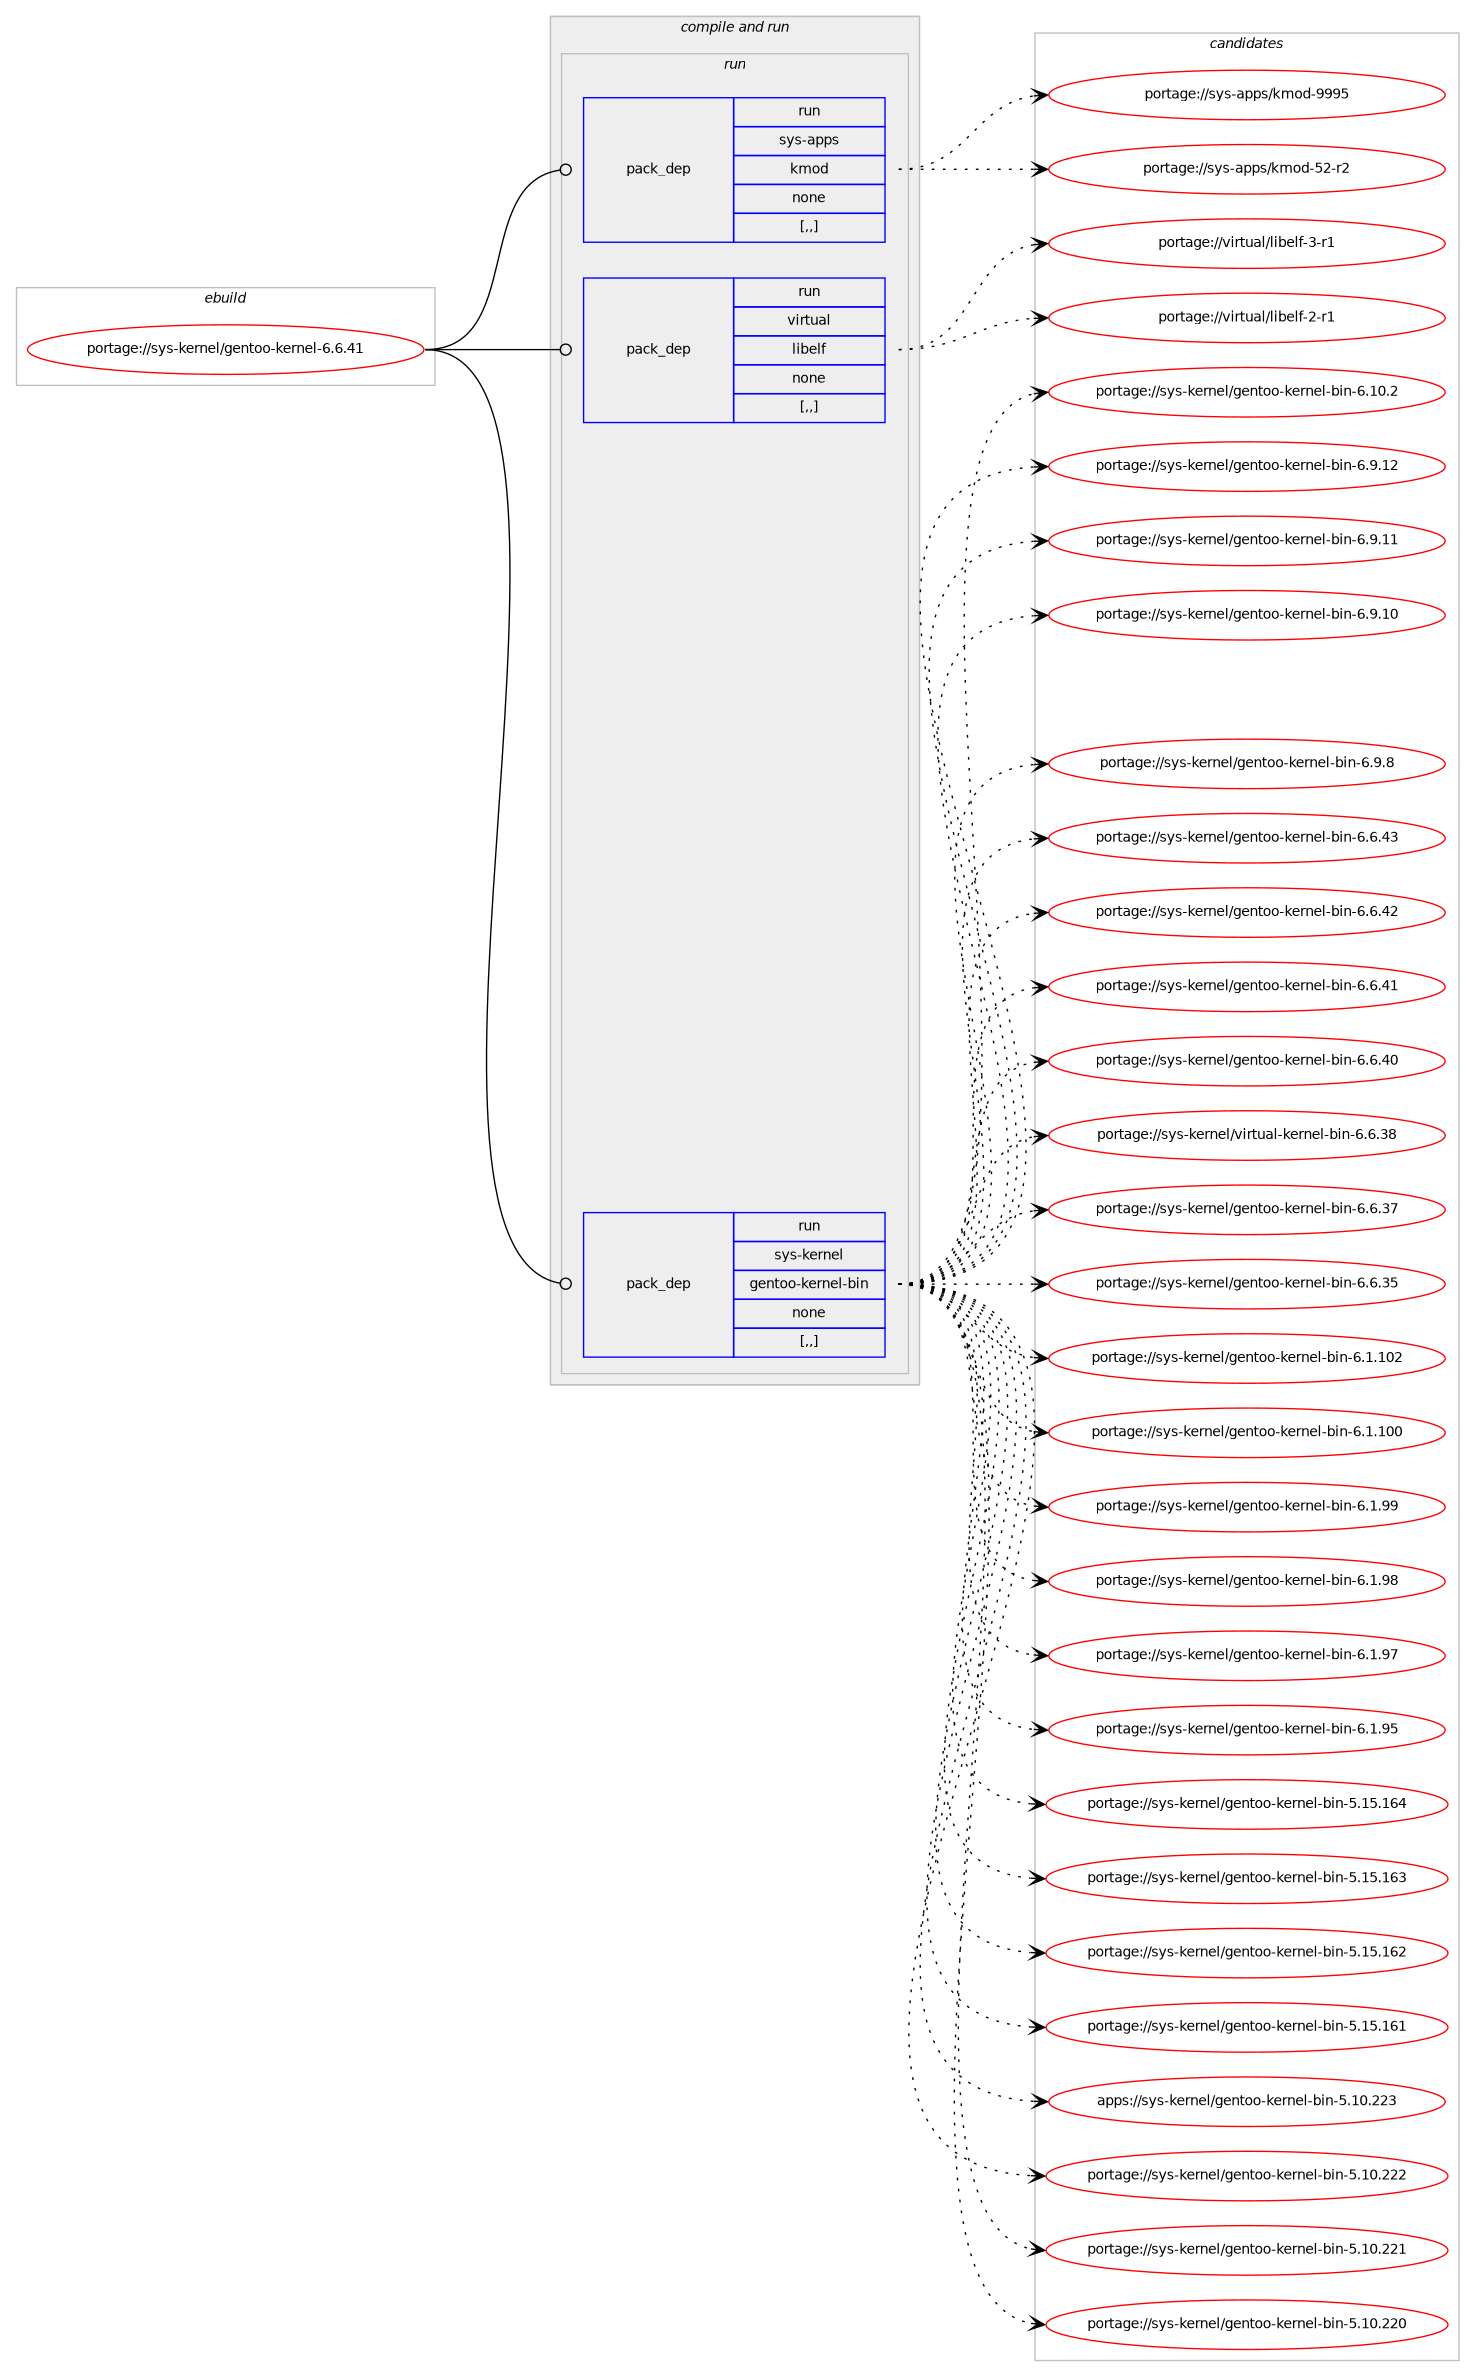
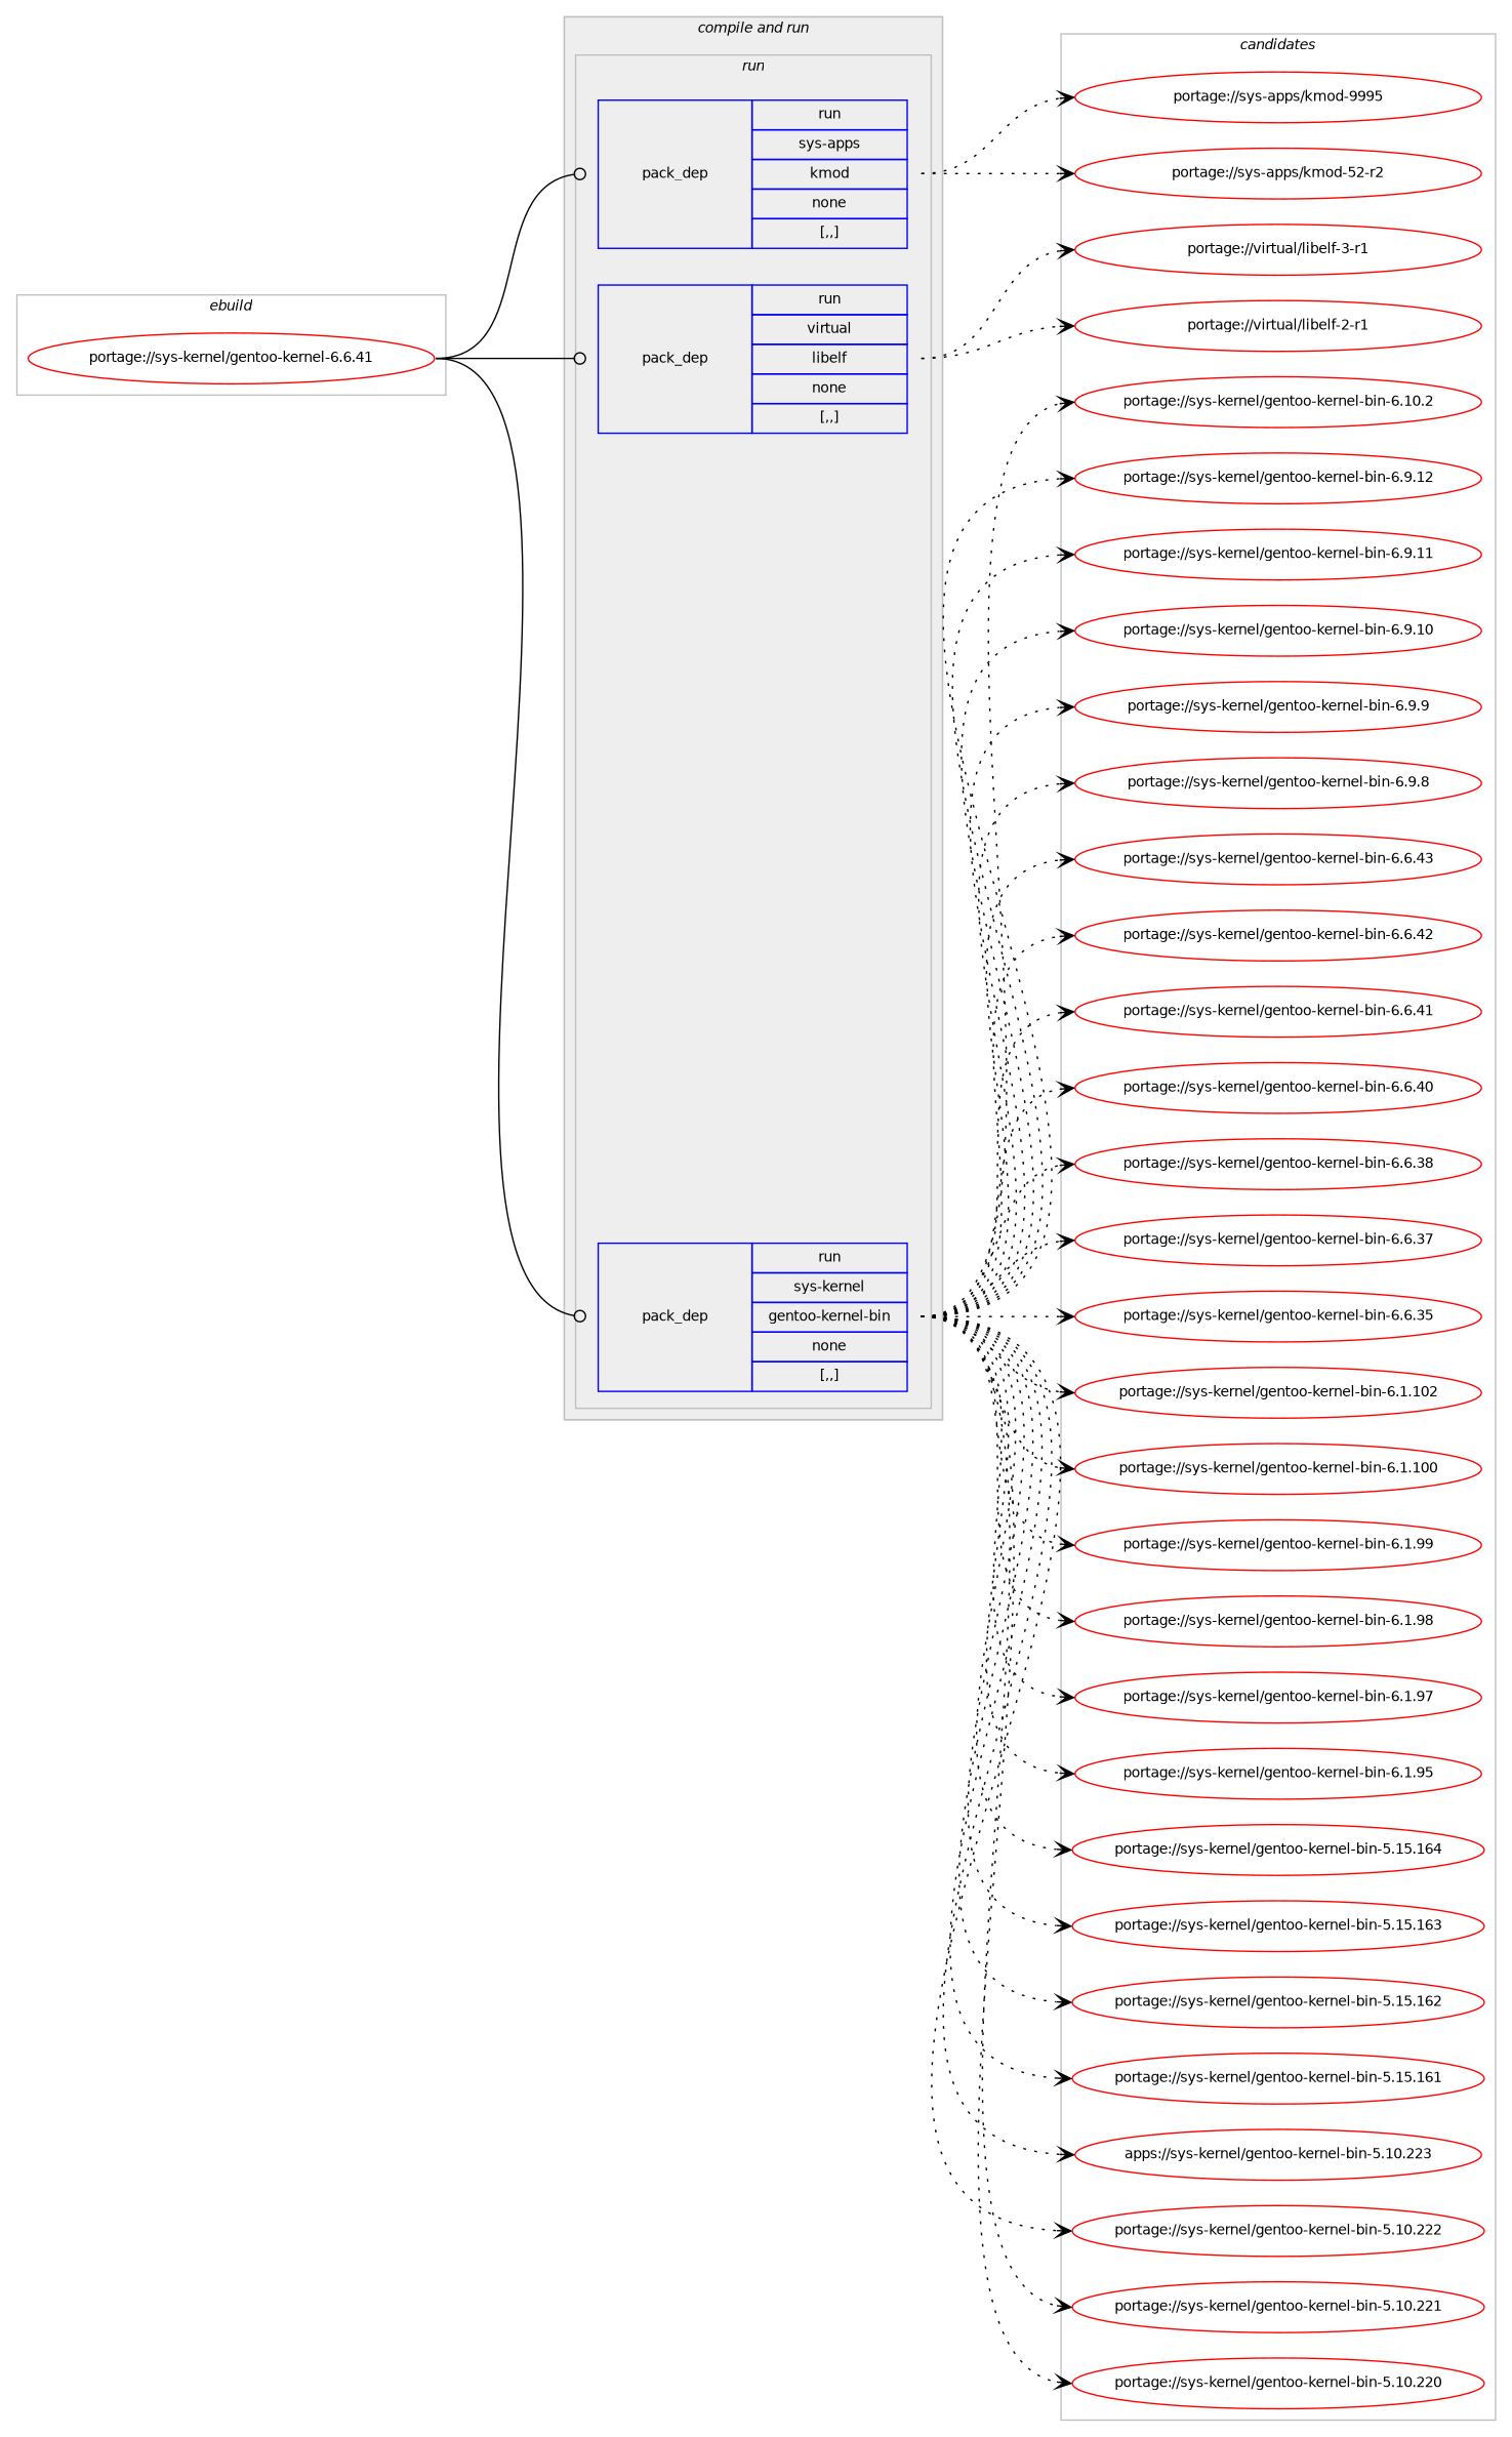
  digraph {
    compound=true
    concentrate=true
    fontname=Helvetica
    fontsize=10
    newrank=true
    rankdir=LR
    ranksep=1.5
    node [color=red fontname=Helvetica fontsize=10]
    edge [arrowhead=vee headport=w style=dotted tailport=e weight=100]
    n1 [label="portage://sys-kernel/gentoo-kernel-6.6.41" width=4]
    n2 [color=blue label=<<TABLE BORDER="0" CELLBORDER="1" CELLSPACING="0" CELLPADDING="4" WIDTH="220"><TR><TD ROWSPAN="6" CELLPADDING="30">pack_dep</TD></TR><TR><TD WIDTH="110">run</TD></TR><TR><TD>sys-apps</TD></TR><TR><TD>kmod</TD></TR><TR><TD>none</TD></TR><TR><TD>[,,]</TD></TR></TABLE>> shape=none]
    n3 [color=blue label=<<TABLE BORDER="0" CELLBORDER="1" CELLSPACING="0" CELLPADDING="4" WIDTH="220"><TR><TD ROWSPAN="6" CELLPADDING="30">pack_dep</TD></TR><TR><TD WIDTH="110">run</TD></TR><TR><TD>virtual</TD></TR><TR><TD>libelf</TD></TR><TR><TD>none</TD></TR><TR><TD>[,,]</TD></TR></TABLE>> shape=none]
    n4 [color=blue label=<<TABLE BORDER="0" CELLBORDER="1" CELLSPACING="0" CELLPADDING="4" WIDTH="220"><TR><TD ROWSPAN="6" CELLPADDING="30">pack_dep</TD></TR><TR><TD WIDTH="110">run</TD></TR><TR><TD>sys-kernel</TD></TR><TR><TD>gentoo-kernel-bin</TD></TR><TR><TD>none</TD></TR><TR><TD>[,,]</TD></TR></TABLE>> shape=none]
    n5 [label="portage://sys-apps/kmod-9995" width=4]
    n6 [label="portage://sys-apps/kmod-52-r2" width=4]
    n7 [label="portage://virtual/libelf-3-r1" width=4]
    n8 [label="portage://virtual/libelf-2-r1" width=4]
    n9 [label="portage://sys-kernel/gentoo-kernel-bin-6.10.2" width=4]
    n10 [label="portage://sys-kernel/gentoo-kernel-bin-6.9.12" width=4]
    n11 [label="portage://sys-kernel/gentoo-kernel-bin-6.9.11" width=4]
    n12 [label="portage://sys-kernel/gentoo-kernel-bin-6.9.10" width=4]
+   n13 [label="portage://sys-kernel/gentoo-kernel-bin-6.9.9" width=4]
    n14 [label="portage://sys-kernel/gentoo-kernel-bin-6.9.8" width=4]
    n15 [label="portage://sys-kernel/gentoo-kernel-bin-6.6.43" width=4]
    n16 [label="portage://sys-kernel/gentoo-kernel-bin-6.6.42" width=4]
    n17 [label="portage://sys-kernel/gentoo-kernel-bin-6.6.41" width=4]
    n18 [label="portage://sys-kernel/gentoo-kernel-bin-6.6.40" width=4]
-   n19 [label="portage://sys-kernel/virtual-kernel-bin-6.6.38" width=4]
+   n19 [label="portage://sys-kernel/gentoo-kernel-bin-6.6.38" width=4]
    n20 [label="portage://sys-kernel/gentoo-kernel-bin-6.6.37" width=4]
    n21 [label="portage://sys-kernel/gentoo-kernel-bin-6.6.35" width=4]
    n22 [label="portage://sys-kernel/gentoo-kernel-bin-6.1.102" width=4]
    n23 [label="portage://sys-kernel/gentoo-kernel-bin-6.1.100" width=4]
    n24 [label="portage://sys-kernel/gentoo-kernel-bin-6.1.99" width=4]
    n25 [label="portage://sys-kernel/gentoo-kernel-bin-6.1.98" width=4]
    n26 [label="portage://sys-kernel/gentoo-kernel-bin-6.1.97" width=4]
    n27 [label="portage://sys-kernel/gentoo-kernel-bin-6.1.95" width=4]
    n28 [label="portage://sys-kernel/gentoo-kernel-bin-5.15.164" width=4]
    n29 [label="portage://sys-kernel/gentoo-kernel-bin-5.15.163" width=4]
    n30 [label="portage://sys-kernel/gentoo-kernel-bin-5.15.162" width=4]
    n31 [label="portage://sys-kernel/gentoo-kernel-bin-5.15.161" width=4]
    n32 [label="apps://sys-kernel/gentoo-kernel-bin-5.10.223" width=4]
    n33 [label="portage://sys-kernel/gentoo-kernel-bin-5.10.222" width=4]
    n34 [label="portage://sys-kernel/gentoo-kernel-bin-5.10.221" width=4]
    n35 [label="portage://sys-kernel/gentoo-kernel-bin-5.10.220" width=4]
    subgraph cluster_1 {
      color=gray
      label=<<i>ebuild</i>>
      n1
    }
    subgraph cluster_2 {
      color=gray
      label=<<i>dependencies</i>>
      subgraph cluster_3 {
        color=gray
        fillcolor="#eeeeee"
        label=<<i>compile</i>>
        style=filled
      }
      subgraph cluster_4 {
        color=gray
        fillcolor="#eeeeee"
        label=<<i>compile and run</i>>
        style=filled
      }
      subgraph cluster_5 {
        color=gray
        fillcolor="#eeeeee"
        label=<<i>run</i>>
        style=filled
        subgraph sub_6 {
          color=gray
          fillcolor="#eeeeee"
          label=<<i>run</i>>
          style=filled
          n2
        }
        subgraph sub_7 {
          color=gray
          fillcolor="#eeeeee"
          label=<<i>run</i>>
          style=filled
          n3
        }
        subgraph sub_8 {
          color=gray
          fillcolor="#eeeeee"
          label=<<i>run</i>>
          style=filled
          n4
        }
      }
    }
    subgraph cluster_9 {
      color=gray
      label=<<i>candidates</i>>
      rank=same
      subgraph sub_10 {
        color=black
        label=<<i>candidates</i>>
        nodesep=1
        rank=same
        n5
        n6
      }
      subgraph sub_11 {
        color=black
        label=<<i>candidates</i>>
        nodesep=1
        rank=same
        n7
        n8
      }
      subgraph sub_12 {
        color=black
        label=<<i>candidates</i>>
        nodesep=1
        rank=same
        n9
        n10
        n11
        n12
+       n13
        n14
        n15
        n16
        n17
        n18
        n19
        n20
        n21
        n22
        n23
        n24
        n25
        n26
        n27
        n28
        n29
        n30
        n31
        n32
        n33
        n34
        n35
      }
    }
    n1 -> n2 [arrowhead=odot style=solid weight=20]
    n1 -> n3 [arrowhead=odot style=solid weight=20]
    n1 -> n4 [arrowhead=odot style=solid weight=20]
    n2 -> n5
    n2 -> n6
    n3 -> n7
    n3 -> n8
    n4 -> n9
    n4 -> n10
    n4 -> n11
    n4 -> n12
+   n4 -> n13
    n4 -> n14
    n4 -> n15
    n4 -> n16
    n4 -> n17
    n4 -> n18
    n4 -> n19
    n4 -> n20
    n4 -> n21
    n4 -> n22
    n4 -> n23
    n4 -> n24
    n4 -> n25
    n4 -> n26
    n4 -> n27
    n4 -> n28
    n4 -> n29
    n4 -> n30
    n4 -> n31
    n4 -> n32
    n4 -> n33
    n4 -> n34
    n4 -> n35
  }
